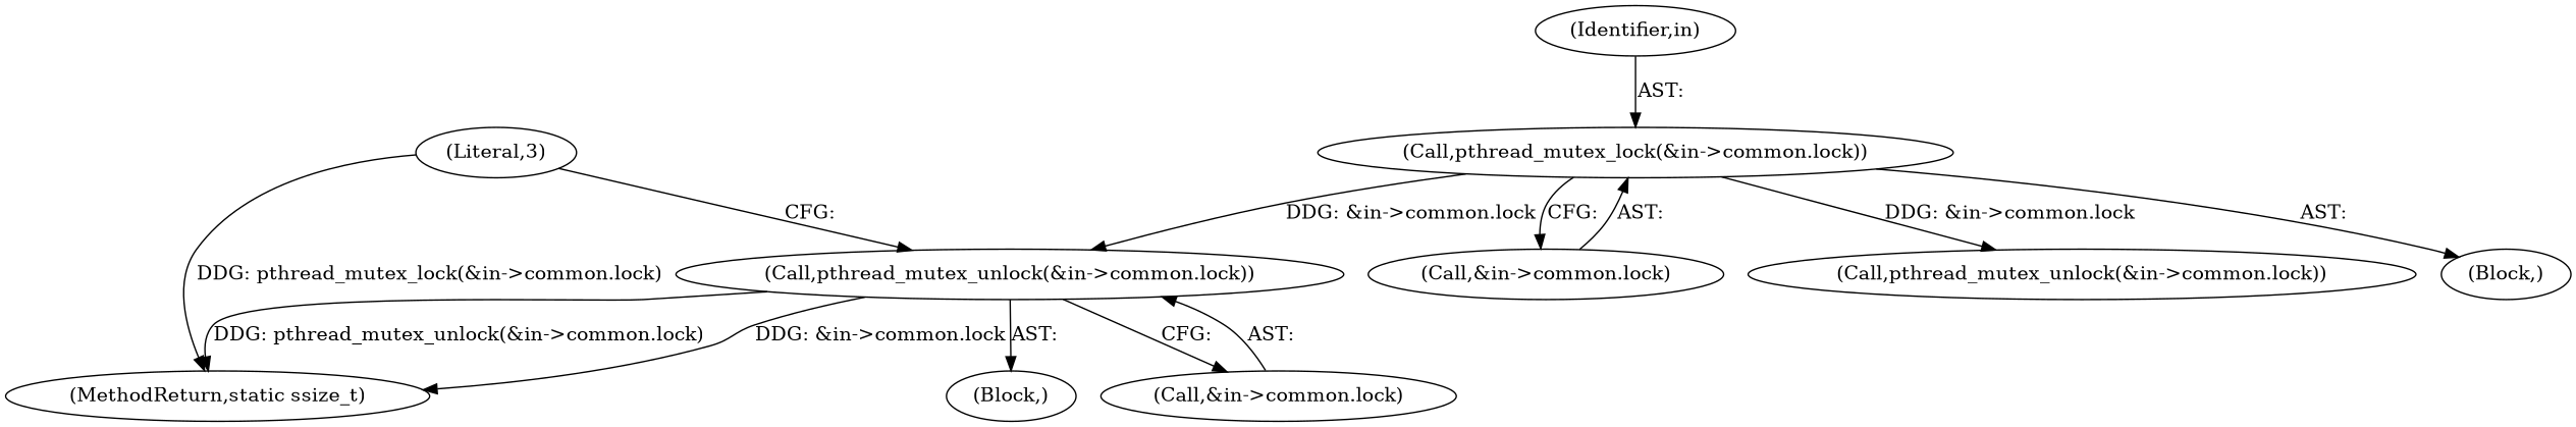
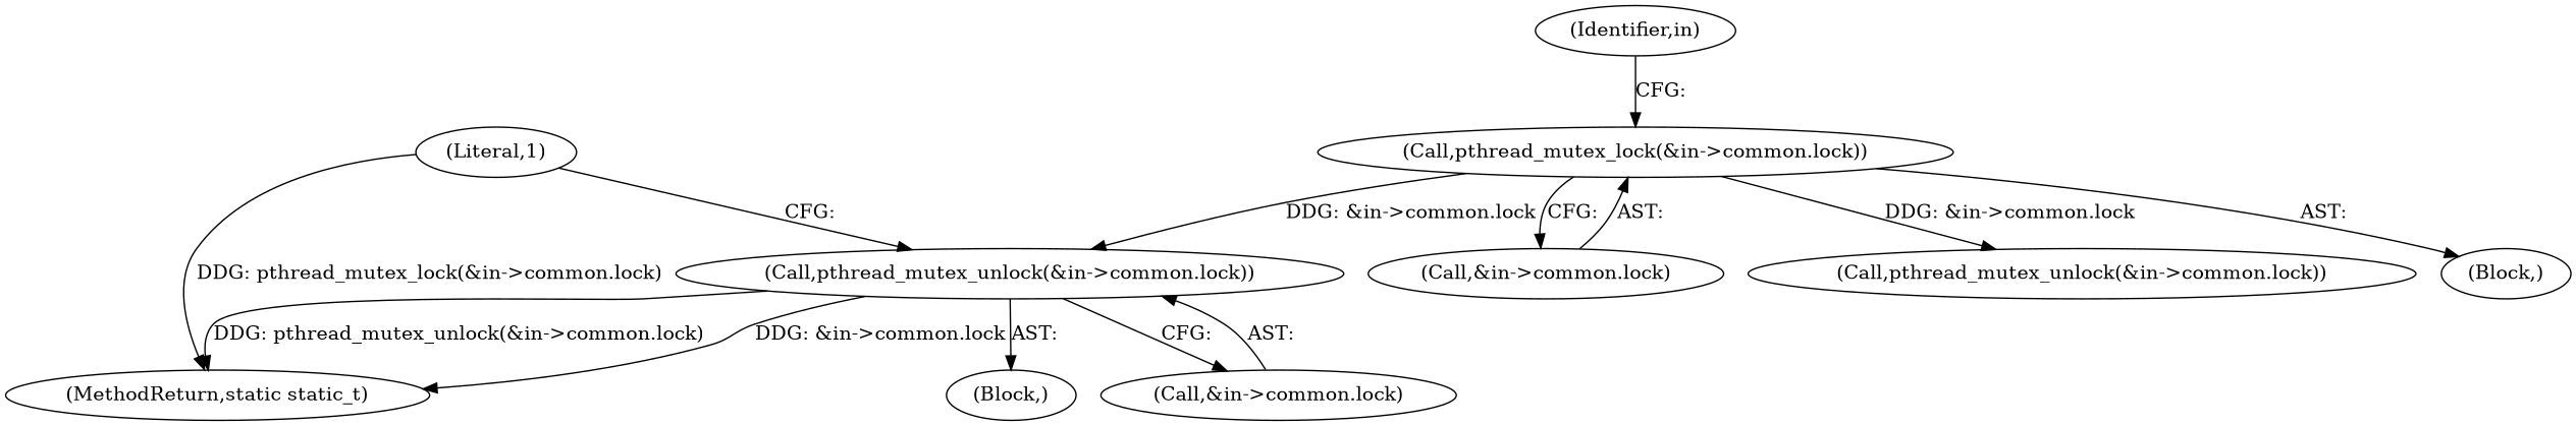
  digraph {
    n1 [label="(Call,pthread_mutex_unlock(&in->common.lock))"]
-   n2 [label="(MethodReturn,static ssize_t)"]
+   n2 [label="(MethodReturn,static static_t)"]
    n3 [label="(Block,)"]
    n4 [label="(Call,&in->common.lock)"]
    n5 [label="(Call,pthread_mutex_lock(&in->common.lock))"]
    n6 [label="(Block,)"]
    n7 [label="(Call,&in->common.lock)"]
    n8 [label="(Call,pthread_mutex_unlock(&in->common.lock))"]
-   n9 [label="(Literal,3)"]
+   n9 [label="(Literal,1)"]
    n10 [label="(Identifier,in)"]
    n1 -> n2 [label="DDG: &in->common.lock"]
    n1 -> n2 [label="DDG: pthread_mutex_unlock(&in->common.lock)"]
    n1 -> n3 [label="AST: "]
    n1 -> n4 [label="CFG: "]
    n4 -> n1 [label="AST: "]
    n5 -> n1 [label="DDG: &in->common.lock"]
    n5 -> n6 [label="AST: "]
    n5 -> n7 [label="CFG: "]
    n5 -> n8 [label="DDG: &in->common.lock"]
    n7 -> n5 [label="AST: "]
    n9 -> n1 [label="CFG: "]
    n9 -> n2 [label="DDG: pthread_mutex_lock(&in->common.lock)"]
-   n10 -> n5 [label="AST: "]
+   n10 -> n5 [label="CFG: "]
  }
